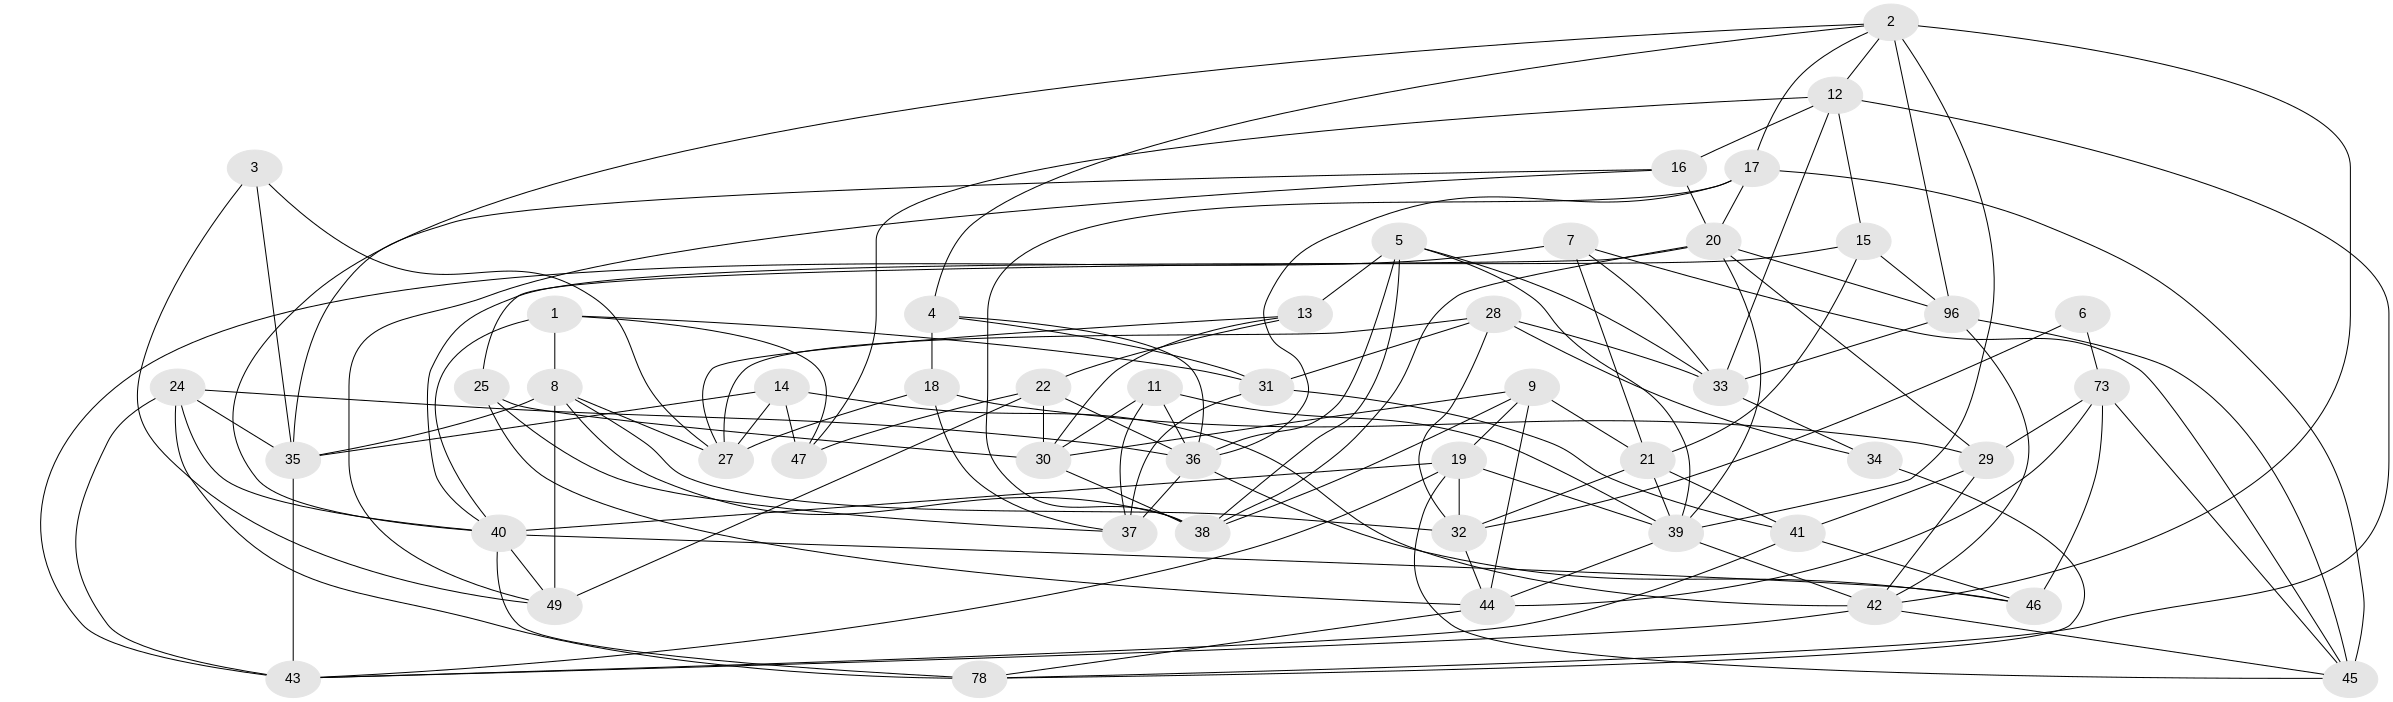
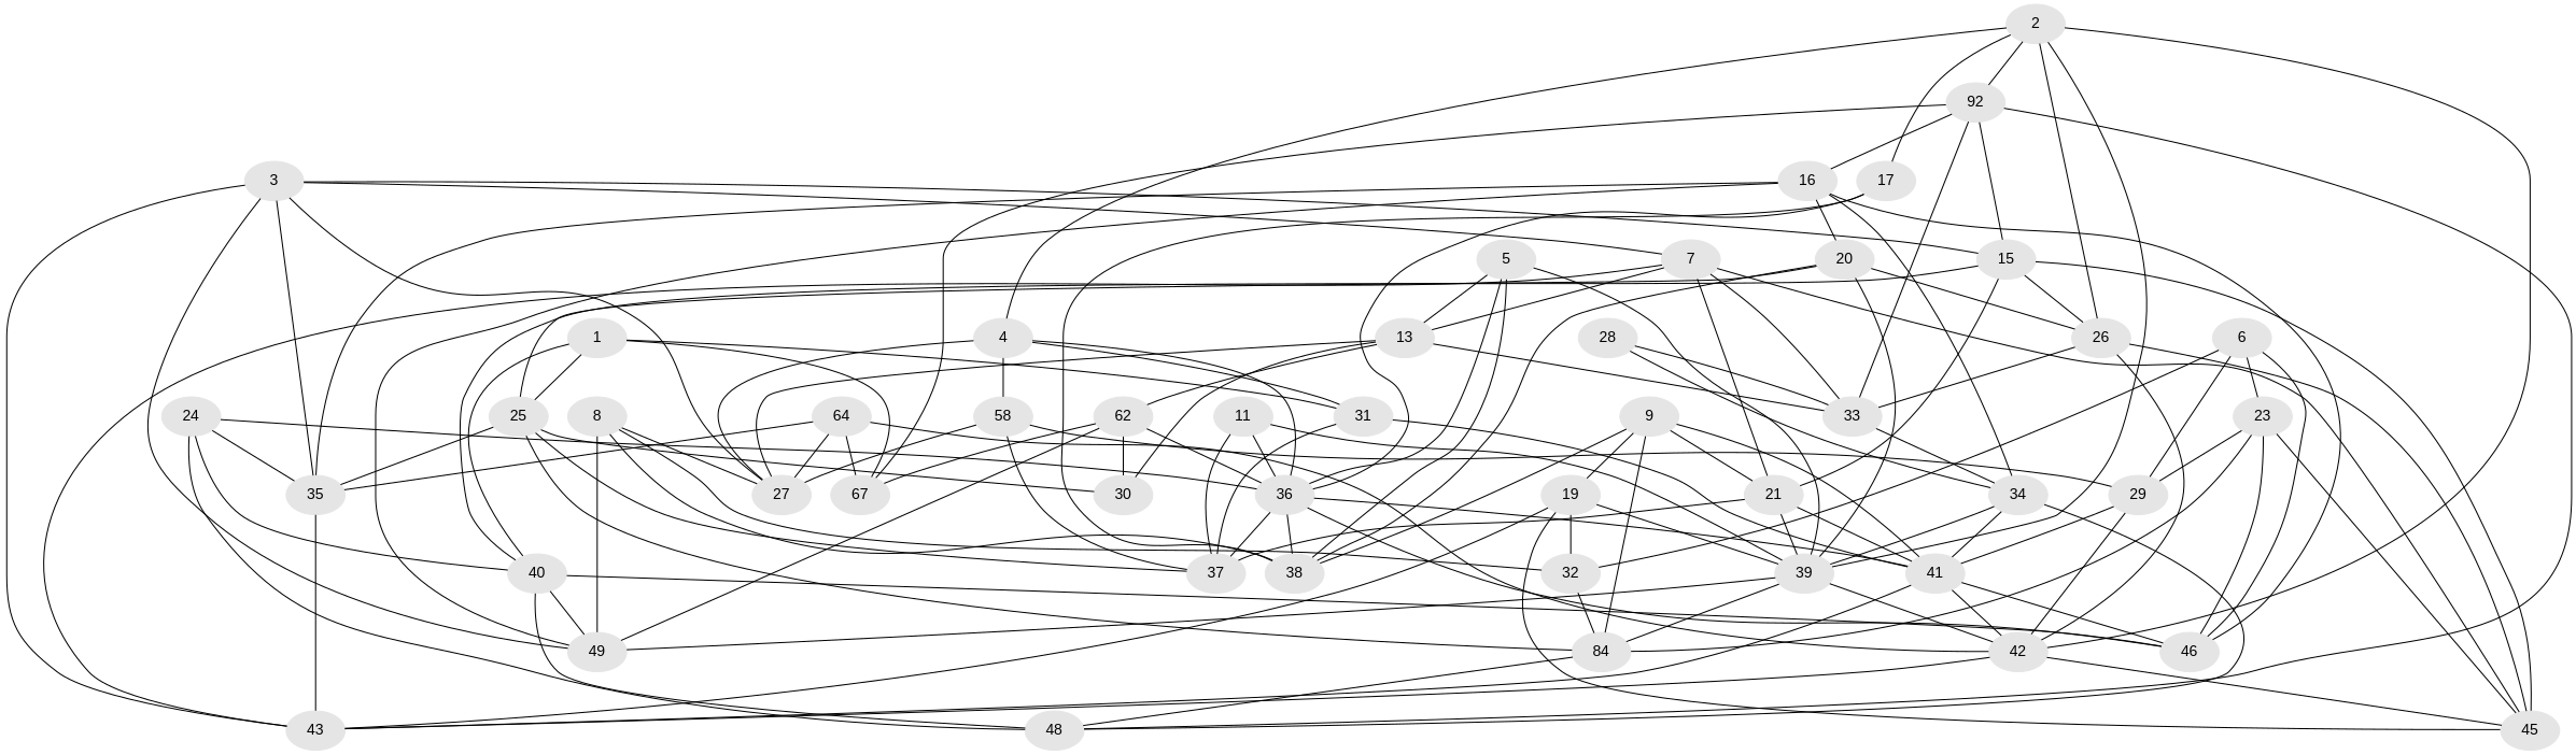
  graph {
    fontname="Liberation Sans"
    node [color=gray90 fontname="Liberation Sans" style=filled]
    edge [fontname="Liberation Sans" weight=1.0]
    1
    25
    31
    40
-   47
+   47 [label=67]
    35
-   44
+   44 [label=84]
    30
    37
    41
    49
    46
-   48 [label=78]
+   48
    2
    4
-   12
+   12 [label=92]
    17
-   26 [label=96]
+   26
    39
    42
    27
-   18
+   18 [label=58]
    36
    15
    33
    16
    38
    20
    45
    43
    3
    7
    13
    21
    29
    5
-   22
+   22 [label=62]
    6
-   23 [label=73]
+   23
    32
    34
    8
    9
    19
    11
-   14
+   14 [label=64]
    24
    28
-   1 -- 8
+   1 -- 25
    1 -- 31
    1 -- 40
    1 -- 47
-   8 -- 35
+   25 -- 35
    25 -- 44
    25 -- 30
    25 -- 37
    31 -- 37
    31 -- 41
    40 -- 49
    40 -- 46
    40 -- 48 [weight=2.0]
    35 -- 43
    44 -- 48
-   30 -- 38
+   36 -- 38
    41 -- 46
+   41 -- 42 [weight=2.0]
    41 -- 43
-   2 -- 40
    2 -- 4
    2 -- 12
    2 -- 17
    2 -- 26
    2 -- 39
    2 -- 42 [weight=2.0]
    4 -- 31
-   28 -- 27
+   4 -- 27
    4 -- 18
    4 -- 36
    12 -- 47
    12 -- 48
    12 -- 15
    12 -- 33
    12 -- 16
    17 -- 36
    17 -- 38
-   17 -- 20
    26 -- 42
    26 -- 33
    26 -- 45
    39 -- 44
+   39 -- 49
    39 -- 42
    42 -- 45
    42 -- 43
    18 -- 37
    18 -- 27
    18 -- 29
    36 -- 37 [weight=2.0]
+   36 -- 41
    36 -- 46
    15 -- 40
    15 -- 26
-   17 -- 45
+   15 -- 45
    15 -- 21
    33 -- 34
    16 -- 35
    16 -- 49
+   16 -- 46
    16 -- 20
+   16 -- 34
    20 -- 25
    20 -- 26
    20 -- 39
    20 -- 38
    3 -- 35
    3 -- 49
    3 -- 27
-   24 -- 43
+   3 -- 15
+   3 -- 43
+   3 -- 7
    7 -- 33
    7 -- 45
    7 -- 43
+   7 -- 13
    7 -- 21
    13 -- 30
    13 -- 27
-   5 -- 33
+   13 -- 33
    13 -- 22
    21 -- 41
    21 -- 39
-   21 -- 32
+   21 -- 37
    29 -- 41
    29 -- 42
    5 -- 39
    5 -- 36
    5 -- 38
    5 -- 13
    22 -- 47
    22 -- 30 [weight=2.0]
    22 -- 49
    22 -- 36
-   20 -- 29
+   6 -- 46
+   6 -- 29
    6 -- 23
    6 -- 32
    23 -- 44
    23 -- 46
    23 -- 45
    23 -- 29 [weight=2.0]
    32 -- 44
+   34 -- 41
    34 -- 48
+   34 -- 39
    8 -- 49
    8 -- 27
    8 -- 38
    8 -- 32
    9 -- 44
-   9 -- 30
+   9 -- 41
    9 -- 38
    9 -- 21
    9 -- 19
-   19 -- 40
    19 -- 39
    19 -- 45
    19 -- 43
    19 -- 32
-   11 -- 30
    11 -- 37
    11 -- 39
    11 -- 36
    14 -- 47
    14 -- 35
    14 -- 42
    14 -- 27
    24 -- 40
    24 -- 35
    24 -- 48
    24 -- 36
-   28 -- 31
    28 -- 33
-   28 -- 32
    28 -- 34
  }
